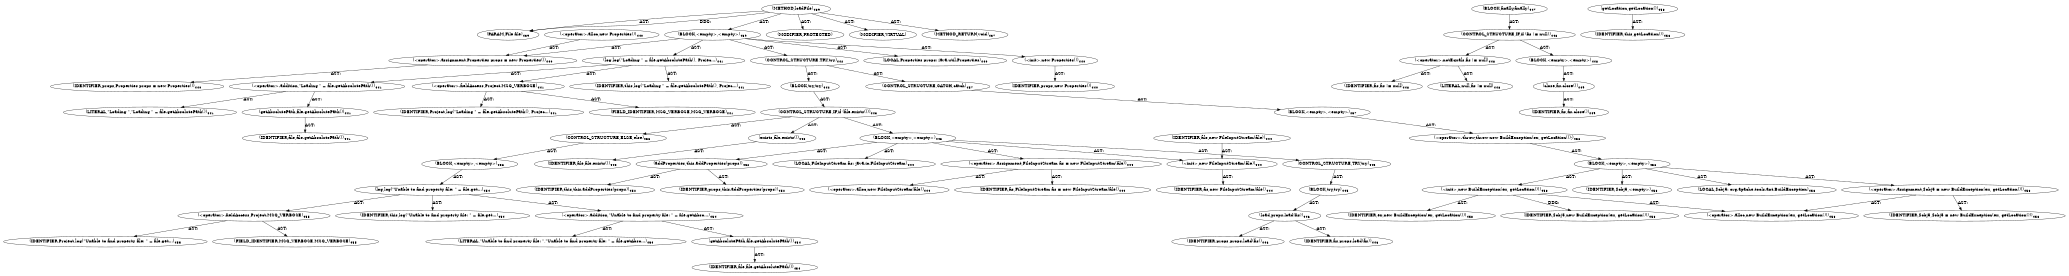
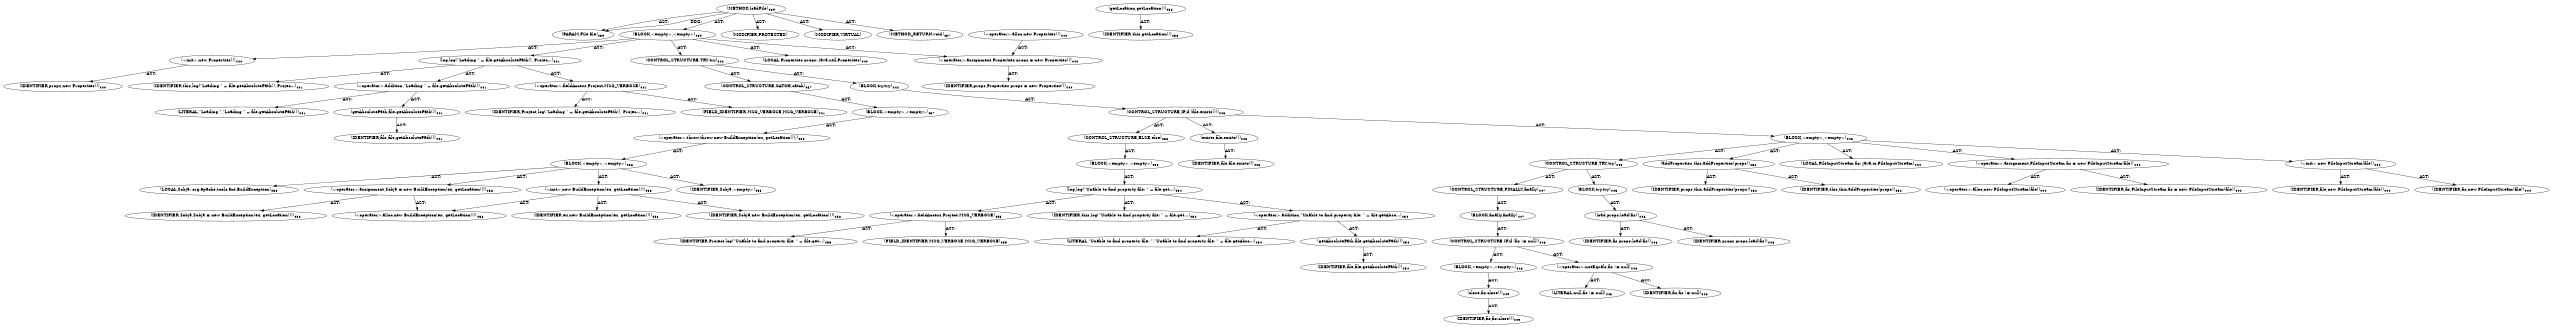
  digraph {
    n1 [label=<(METHOD,loadFile)<SUB>439</SUB>>]
    n2 [label=<(PARAM,File file)<SUB>439</SUB>>]
    n3 [label=<(BLOCK,&lt;empty&gt;,&lt;empty&gt;)<SUB>439</SUB>>]
    n4 [label=<(MODIFIER,PROTECTED)>]
    n5 [label=<(MODIFIER,VIRTUAL)>]
    n6 [label=<(METHOD_RETURN,void)<SUB>437</SUB>>]
    n7 [label=<(LOCAL,Properties props: java.util.Properties)<SUB>440</SUB>>]
    n8 [label=<(&lt;operator&gt;.assignment,Properties props = new Properties())<SUB>440</SUB>>]
    n9 [label=<(&lt;init&gt;,new Properties())<SUB>440</SUB>>]
    n10 [label=<(log,log(&quot;Loading &quot; + file.getAbsolutePath(), Projec...)<SUB>441</SUB>>]
    n11 [label=<(CONTROL_STRUCTURE,TRY,try)<SUB>442</SUB>>]
    n12 [label=<(IDENTIFIER,props,Properties props = new Properties())<SUB>440</SUB>>]
    n13 [label=<(IDENTIFIER,props,new Properties())<SUB>440</SUB>>]
    n14 [label=<(IDENTIFIER,this,log(&quot;Loading &quot; + file.getAbsolutePath(), Projec...)<SUB>441</SUB>>]
    n15 [label=<(&lt;operator&gt;.addition,&quot;Loading &quot; + file.getAbsolutePath())<SUB>441</SUB>>]
    n16 [label=<(&lt;operator&gt;.fieldAccess,Project.MSG_VERBOSE)<SUB>441</SUB>>]
    n17 [label=<(BLOCK,try,try)<SUB>442</SUB>>]
    n18 [label=<(CONTROL_STRUCTURE,CATCH,catch)<SUB>457</SUB>>]
    n19 [label=<(&lt;operator&gt;.alloc,new Properties())<SUB>440</SUB>>]
    n20 [label=<(LITERAL,&quot;Loading &quot;,&quot;Loading &quot; + file.getAbsolutePath())<SUB>441</SUB>>]
    n21 [label=<(getAbsolutePath,file.getAbsolutePath())<SUB>441</SUB>>]
    n22 [label=<(IDENTIFIER,Project,log(&quot;Loading &quot; + file.getAbsolutePath(), Projec...)<SUB>441</SUB>>]
    n23 [label=<(FIELD_IDENTIFIER,MSG_VERBOSE,MSG_VERBOSE)<SUB>441</SUB>>]
    n24 [label=<(IDENTIFIER,file,file.getAbsolutePath())<SUB>441</SUB>>]
    n25 [label=<(CONTROL_STRUCTURE,IF,if (file.exists()))<SUB>443</SUB>>]
    n26 [label=<(BLOCK,&lt;empty&gt;,&lt;empty&gt;)<SUB>457</SUB>>]
    n27 [label=<(exists,file.exists())<SUB>443</SUB>>]
    n28 [label=<(BLOCK,&lt;empty&gt;,&lt;empty&gt;)<SUB>443</SUB>>]
    n29 [label=<(CONTROL_STRUCTURE,ELSE,else)<SUB>453</SUB>>]
    n30 [label=<(IDENTIFIER,file,file.exists())<SUB>443</SUB>>]
    n31 [label=<(LOCAL,FileInputStream fis: java.io.FileInputStream)<SUB>444</SUB>>]
    n32 [label=<(&lt;operator&gt;.assignment,FileInputStream fis = new FileInputStream(file))<SUB>444</SUB>>]
    n33 [label=<(&lt;init&gt;,new FileInputStream(file))<SUB>444</SUB>>]
    n34 [label=<(CONTROL_STRUCTURE,TRY,try)<SUB>445</SUB>>]
    n35 [label=<(addProperties,this.addProperties(props))<SUB>452</SUB>>]
    n36 [label=<(BLOCK,&lt;empty&gt;,&lt;empty&gt;)<SUB>453</SUB>>]
    n37 [label=<(IDENTIFIER,fis,FileInputStream fis = new FileInputStream(file))<SUB>444</SUB>>]
    n38 [label=<(&lt;operator&gt;.alloc,new FileInputStream(file))<SUB>444</SUB>>]
    n39 [label=<(IDENTIFIER,fis,new FileInputStream(file))<SUB>444</SUB>>]
    n40 [label=<(IDENTIFIER,file,new FileInputStream(file))<SUB>444</SUB>>]
    n41 [label=<(BLOCK,try,try)<SUB>445</SUB>>]
+   n42 [label=<(CONTROL_STRUCTURE,FINALLY,finally)<SUB>447</SUB>>]
    n43 [label=<(IDENTIFIER,this,this.addProperties(props))<SUB>452</SUB>>]
    n44 [label=<(IDENTIFIER,props,this.addProperties(props))<SUB>452</SUB>>]
    n45 [label=<(load,props.load(fis))<SUB>446</SUB>>]
    n46 [label=<(BLOCK,finally,finally)<SUB>447</SUB>>]
    n47 [label=<(IDENTIFIER,props,props.load(fis))<SUB>446</SUB>>]
    n48 [label=<(IDENTIFIER,fis,props.load(fis))<SUB>446</SUB>>]
    n49 [label=<(CONTROL_STRUCTURE,IF,if (fis != null))<SUB>448</SUB>>]
    n50 [label=<(&lt;operator&gt;.notEquals,fis != null)<SUB>448</SUB>>]
    n51 [label=<(BLOCK,&lt;empty&gt;,&lt;empty&gt;)<SUB>448</SUB>>]
    n52 [label=<(IDENTIFIER,fis,fis != null)<SUB>448</SUB>>]
    n53 [label=<(LITERAL,null,fis != null)<SUB>448</SUB>>]
    n54 [label=<(close,fis.close())<SUB>449</SUB>>]
    n55 [label=<(IDENTIFIER,fis,fis.close())<SUB>449</SUB>>]
    n56 [label=<(log,log(&quot;Unable to find property file: &quot; + file.get...)<SUB>454</SUB>>]
    n57 [label=<(IDENTIFIER,this,log(&quot;Unable to find property file: &quot; + file.get...)<SUB>454</SUB>>]
    n58 [label=<(&lt;operator&gt;.addition,&quot;Unable to find property file: &quot; + file.getAbso...)<SUB>454</SUB>>]
    n59 [label=<(&lt;operator&gt;.fieldAccess,Project.MSG_VERBOSE)<SUB>455</SUB>>]
    n60 [label=<(LITERAL,&quot;Unable to find property file: &quot;,&quot;Unable to find property file: &quot; + file.getAbso...)<SUB>454</SUB>>]
    n61 [label=<(getAbsolutePath,file.getAbsolutePath())<SUB>454</SUB>>]
    n62 [label=<(IDENTIFIER,Project,log(&quot;Unable to find property file: &quot; + file.get...)<SUB>455</SUB>>]
    n63 [label=<(FIELD_IDENTIFIER,MSG_VERBOSE,MSG_VERBOSE)<SUB>455</SUB>>]
    n64 [label=<(IDENTIFIER,file,file.getAbsolutePath())<SUB>454</SUB>>]
    n65 [label=<(&lt;operator&gt;.throw,throw new BuildException(ex, getLocation());)<SUB>458</SUB>>]
    n66 [label=<(BLOCK,&lt;empty&gt;,&lt;empty&gt;)<SUB>458</SUB>>]
    n67 [label=<(LOCAL,$obj5: org.apache.tools.ant.BuildException)<SUB>458</SUB>>]
    n68 [label=<(&lt;operator&gt;.assignment,$obj5 = new BuildException(ex, getLocation()))<SUB>458</SUB>>]
    n69 [label=<(&lt;init&gt;,new BuildException(ex, getLocation()))<SUB>458</SUB>>]
    n70 [label=<(IDENTIFIER,$obj5,&lt;empty&gt;)<SUB>458</SUB>>]
    n71 [label=<(IDENTIFIER,$obj5,$obj5 = new BuildException(ex, getLocation()))<SUB>458</SUB>>]
    n72 [label=<(&lt;operator&gt;.alloc,new BuildException(ex, getLocation()))<SUB>458</SUB>>]
    n73 [label=<(IDENTIFIER,$obj5,new BuildException(ex, getLocation()))<SUB>458</SUB>>]
    n74 [label=<(IDENTIFIER,ex,new BuildException(ex, getLocation()))<SUB>458</SUB>>]
    n75 [label=<(getLocation,getLocation())<SUB>458</SUB>>]
    n76 [label=<(IDENTIFIER,this,getLocation())<SUB>458</SUB>>]
    n1 -> n2 [label="AST: "]
    n1 -> n2 [label="DDG: "]
    n1 -> n3 [label="AST: "]
    n1 -> n4 [label="AST: "]
    n1 -> n5 [label="AST: "]
    n1 -> n6 [label="AST: "]
    n3 -> n7 [label="AST: "]
    n3 -> n8 [label="AST: "]
    n3 -> n9 [label="AST: "]
    n3 -> n10 [label="AST: "]
    n3 -> n11 [label="AST: "]
    n8 -> n12 [label="AST: "]
    n9 -> n13 [label="AST: "]
    n10 -> n14 [label="AST: "]
    n10 -> n15 [label="AST: "]
    n10 -> n16 [label="AST: "]
    n11 -> n17 [label="AST: "]
    n11 -> n18 [label="AST: "]
    n15 -> n20 [label="AST: "]
    n15 -> n21 [label="AST: "]
    n16 -> n22 [label="AST: "]
    n16 -> n23 [label="AST: "]
    n17 -> n25 [label="AST: "]
    n18 -> n26 [label="AST: "]
    n19 -> n8 [label="AST: "]
    n21 -> n24 [label="AST: "]
    n25 -> n27 [label="AST: "]
    n25 -> n28 [label="AST: "]
    n25 -> n29 [label="AST: "]
    n26 -> n65 [label="AST: "]
    n27 -> n30 [label="AST: "]
    n28 -> n31 [label="AST: "]
    n28 -> n32 [label="AST: "]
    n28 -> n33 [label="AST: "]
    n28 -> n34 [label="AST: "]
    n28 -> n35 [label="AST: "]
    n29 -> n36 [label="AST: "]
    n32 -> n37 [label="AST: "]
    n32 -> n38 [label="AST: "]
    n33 -> n39 [label="AST: "]
-   n40 -> n33 [label="AST: "]
+   n33 -> n40 [label="AST: "]
    n34 -> n41 [label="AST: "]
+   n34 -> n42 [label="AST: "]
    n35 -> n43 [label="AST: "]
    n35 -> n44 [label="AST: "]
    n36 -> n56 [label="AST: "]
    n41 -> n45 [label="AST: "]
+   n42 -> n46 [label="AST: "]
    n45 -> n47 [label="AST: "]
    n45 -> n48 [label="AST: "]
    n46 -> n49 [label="AST: "]
    n49 -> n50 [label="AST: "]
    n49 -> n51 [label="AST: "]
    n50 -> n52 [label="AST: "]
    n50 -> n53 [label="AST: "]
    n51 -> n54 [label="AST: "]
    n54 -> n55 [label="AST: "]
    n56 -> n57 [label="AST: "]
    n56 -> n58 [label="AST: "]
    n56 -> n59 [label="AST: "]
    n58 -> n60 [label="AST: "]
    n58 -> n61 [label="AST: "]
    n59 -> n62 [label="AST: "]
    n59 -> n63 [label="AST: "]
    n61 -> n64 [label="AST: "]
    n65 -> n66 [label="AST: "]
    n66 -> n67 [label="AST: "]
    n66 -> n68 [label="AST: "]
    n66 -> n69 [label="AST: "]
    n66 -> n70 [label="AST: "]
    n68 -> n71 [label="AST: "]
    n68 -> n72 [label="AST: "]
    n69 -> n72 [label="AST: "]
-   n69 -> n73 [label="DDG: "]
+   n69 -> n73 [label="AST: "]
    n69 -> n74 [label="AST: "]
    n75 -> n76 [label="AST: "]
  }
